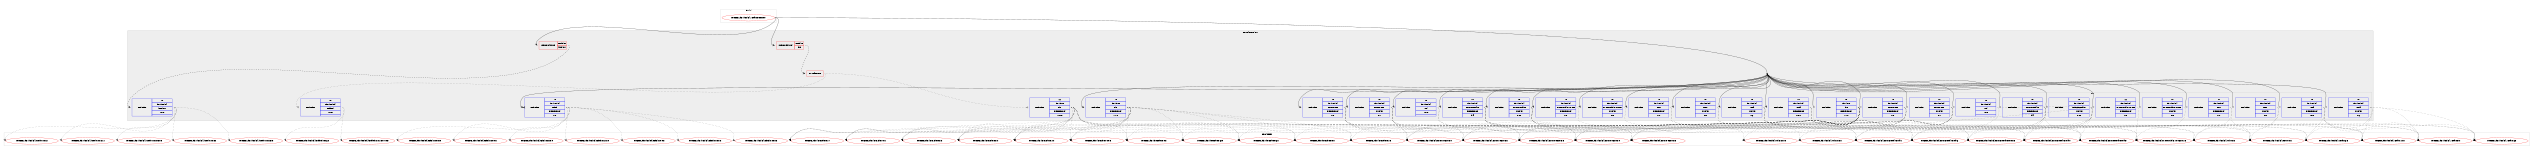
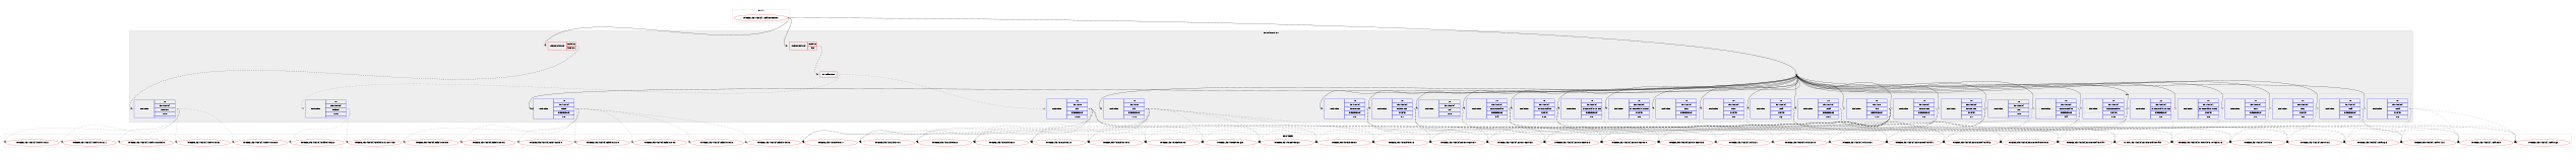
  digraph {
    compound=true
    concentrate=true
    fontname="DejaVu Sans"
    fontsize=10
    newrank=true
    rankdir=TB
    ranksep=1.5
    node [color=red fontname="DejaVu Sans" fontsize=10]
    edge [arrowhead=vee fontname="DejaVu Sans" headport=w style=dotted tailport=e weight=100]
    n1 [label="portage://dev-haskell/x509-store-1.5.0" width=4]
    n2 [color=blue label=<<TABLE BORDER="0" CELLBORDER="1" CELLSPACING="0" CELLPADDING="4" WIDTH="220"><TR><TD ROWSPAN="6" CELLPADDING="30">pack_dep</TD></TR><TR><TD WIDTH="110">no</TD></TR><TR><TD>dev-haskell</TD></TR><TR><TD>haddock</TD></TR><TR><TD>none</TD></TR><TR><TD></TD></TR></TABLE>> shape=none]
    n3 [color=blue label=<<TABLE BORDER="0" CELLBORDER="1" CELLSPACING="0" CELLPADDING="4" WIDTH="220"><TR><TD ROWSPAN="6" CELLPADDING="30">pack_dep</TD></TR><TR><TD WIDTH="110">no</TD></TR><TR><TD>dev-lang</TD></TR><TR><TD>ghc</TD></TR><TR><TD>greaterequal</TD></TR><TR><TD>7.10.2</TD></TR></TABLE>> shape=none]
    n4 [label=<<TABLE BORDER="0" CELLBORDER="1" CELLSPACING="0" CELLPADDING="4"><TR><TD CELLPADDING="10">any_of_group</TD></TR></TABLE>> shape=none]
    n5 [label=<<TABLE BORDER="0" CELLBORDER="1" CELLSPACING="0" CELLPADDING="4"><TR><TD ROWSPAN="3" CELLPADDING="10">use_conditional</TD></TR><TR><TD>positive</TD></TR><TR><TD>doc</TD></TR></TABLE>> shape=none]
    n6 [color=blue label=<<TABLE BORDER="0" CELLBORDER="1" CELLSPACING="0" CELLPADDING="4" WIDTH="220"><TR><TD ROWSPAN="6" CELLPADDING="30">pack_dep</TD></TR><TR><TD WIDTH="110">no</TD></TR><TR><TD>dev-haskell</TD></TR><TR><TD>hscolour</TD></TR><TR><TD>none</TD></TR><TR><TD></TD></TR></TABLE>> shape=none]
    n7 [label=<<TABLE BORDER="0" CELLBORDER="1" CELLSPACING="0" CELLPADDING="4"><TR><TD ROWSPAN="3" CELLPADDING="10">use_conditional</TD></TR><TR><TD>positive</TD></TR><TR><TD>hscolour</TD></TR></TABLE>> shape=none]
    n8 [color=blue label=<<TABLE BORDER="0" CELLBORDER="1" CELLSPACING="0" CELLPADDING="4" WIDTH="220"><TR><TD ROWSPAN="6" CELLPADDING="30">pack_dep</TD></TR><TR><TD WIDTH="110">no</TD></TR><TR><TD>dev-haskell</TD></TR><TR><TD>asn1-encoding</TD></TR><TR><TD>greaterequal</TD></TR><TR><TD>0.9</TD></TR></TABLE>> shape=none]
    n9 [color=blue label=<<TABLE BORDER="0" CELLBORDER="1" CELLSPACING="0" CELLPADDING="4" WIDTH="220"><TR><TD ROWSPAN="6" CELLPADDING="30">pack_dep</TD></TR><TR><TD WIDTH="110">no</TD></TR><TR><TD>dev-haskell</TD></TR><TR><TD>asn1-encoding</TD></TR><TR><TD>smaller</TD></TR><TR><TD>0.10</TD></TR></TABLE>> shape=none]
    n10 [color=blue label=<<TABLE BORDER="0" CELLBORDER="1" CELLSPACING="0" CELLPADDING="4" WIDTH="220"><TR><TD ROWSPAN="6" CELLPADDING="30">pack_dep</TD></TR><TR><TD WIDTH="110">no</TD></TR><TR><TD>dev-haskell</TD></TR><TR><TD>asn1-types</TD></TR><TR><TD>greaterequal</TD></TR><TR><TD>0.3</TD></TR></TABLE>> shape=none]
    n11 [color=blue label=<<TABLE BORDER="0" CELLBORDER="1" CELLSPACING="0" CELLPADDING="4" WIDTH="220"><TR><TD ROWSPAN="6" CELLPADDING="30">pack_dep</TD></TR><TR><TD WIDTH="110">no</TD></TR><TR><TD>dev-haskell</TD></TR><TR><TD>asn1-types</TD></TR><TR><TD>smaller</TD></TR><TR><TD>0.4</TD></TR></TABLE>> shape=none]
    n12 [color=blue label=<<TABLE BORDER="0" CELLBORDER="1" CELLSPACING="0" CELLPADDING="4" WIDTH="220"><TR><TD ROWSPAN="6" CELLPADDING="30">pack_dep</TD></TR><TR><TD WIDTH="110">no</TD></TR><TR><TD>dev-haskell</TD></TR><TR><TD>crypto-pubkey-types</TD></TR><TR><TD>greaterequal</TD></TR><TR><TD>0.3</TD></TR></TABLE>> shape=none]
    n13 [color=blue label=<<TABLE BORDER="0" CELLBORDER="1" CELLSPACING="0" CELLPADDING="4" WIDTH="220"><TR><TD ROWSPAN="6" CELLPADDING="30">pack_dep</TD></TR><TR><TD WIDTH="110">no</TD></TR><TR><TD>dev-haskell</TD></TR><TR><TD>cabal</TD></TR><TR><TD>greaterequal</TD></TR><TR><TD>1.8</TD></TR></TABLE>> shape=none]
    n14 [color=blue label=<<TABLE BORDER="0" CELLBORDER="1" CELLSPACING="0" CELLPADDING="4" WIDTH="220"><TR><TD ROWSPAN="6" CELLPADDING="30">pack_dep</TD></TR><TR><TD WIDTH="110">no</TD></TR><TR><TD>dev-haskell</TD></TR><TR><TD>crypto-pubkey-types</TD></TR><TR><TD>smaller</TD></TR><TR><TD>0.5</TD></TR></TABLE>> shape=none]
    n15 [color=blue label=<<TABLE BORDER="0" CELLBORDER="1" CELLSPACING="0" CELLPADDING="4" WIDTH="220"><TR><TD ROWSPAN="6" CELLPADDING="30">pack_dep</TD></TR><TR><TD WIDTH="110">no</TD></TR><TR><TD>dev-haskell</TD></TR><TR><TD>mtl</TD></TR><TR><TD>none</TD></TR><TR><TD></TD></TR></TABLE>> shape=none]
    n16 [color=blue label=<<TABLE BORDER="0" CELLBORDER="1" CELLSPACING="0" CELLPADDING="4" WIDTH="220"><TR><TD ROWSPAN="6" CELLPADDING="30">pack_dep</TD></TR><TR><TD WIDTH="110">no</TD></TR><TR><TD>dev-haskell</TD></TR><TR><TD>x509</TD></TR><TR><TD>smaller</TD></TR><TR><TD>1.6</TD></TR></TABLE>> shape=none]
    n17 [color=blue label=<<TABLE BORDER="0" CELLBORDER="1" CELLSPACING="0" CELLPADDING="4" WIDTH="220"><TR><TD ROWSPAN="6" CELLPADDING="30">pack_dep</TD></TR><TR><TD WIDTH="110">no</TD></TR><TR><TD>dev-haskell</TD></TR><TR><TD>pem</TD></TR><TR><TD>greaterequal</TD></TR><TR><TD>0.1</TD></TR></TABLE>> shape=none]
    n18 [color=blue label=<<TABLE BORDER="0" CELLBORDER="1" CELLSPACING="0" CELLPADDING="4" WIDTH="220"><TR><TD ROWSPAN="6" CELLPADDING="30">pack_dep</TD></TR><TR><TD WIDTH="110">no</TD></TR><TR><TD>dev-haskell</TD></TR><TR><TD>pem</TD></TR><TR><TD>smaller</TD></TR><TR><TD>0.3</TD></TR></TABLE>> shape=none]
    n19 [color=blue label=<<TABLE BORDER="0" CELLBORDER="1" CELLSPACING="0" CELLPADDING="4" WIDTH="220"><TR><TD ROWSPAN="6" CELLPADDING="30">pack_dep</TD></TR><TR><TD WIDTH="110">no</TD></TR><TR><TD>dev-haskell</TD></TR><TR><TD>x509</TD></TR><TR><TD>greaterequal</TD></TR><TR><TD>1.5.0</TD></TR></TABLE>> shape=none]
    n20 [color=blue label=<<TABLE BORDER="0" CELLBORDER="1" CELLSPACING="0" CELLPADDING="4" WIDTH="220"><TR><TD ROWSPAN="6" CELLPADDING="30">pack_dep</TD></TR><TR><TD WIDTH="110">no</TD></TR><TR><TD>dev-lang</TD></TR><TR><TD>ghc</TD></TR><TR><TD>greaterequal</TD></TR><TR><TD>7.4.1</TD></TR></TABLE>> shape=none]
    n21 [color=blue label=<<TABLE BORDER="0" CELLBORDER="1" CELLSPACING="0" CELLPADDING="4" WIDTH="220"><TR><TD ROWSPAN="6" CELLPADDING="30">pack_dep</TD></TR><TR><TD WIDTH="110">no</TD></TR><TR><TD>dev-haskell</TD></TR><TR><TD>asn1-encoding</TD></TR><TR><TD>greaterequal</TD></TR><TR><TD>0.9</TD></TR></TABLE>> shape=none]
    n22 [color=blue label=<<TABLE BORDER="0" CELLBORDER="1" CELLSPACING="0" CELLPADDING="4" WIDTH="220"><TR><TD ROWSPAN="6" CELLPADDING="30">pack_dep</TD></TR><TR><TD WIDTH="110">no</TD></TR><TR><TD>dev-haskell</TD></TR><TR><TD>asn1-encoding</TD></TR><TR><TD>smaller</TD></TR><TR><TD>0.10</TD></TR></TABLE>> shape=none]
    n23 [color=blue label=<<TABLE BORDER="0" CELLBORDER="1" CELLSPACING="0" CELLPADDING="4" WIDTH="220"><TR><TD ROWSPAN="6" CELLPADDING="30">pack_dep</TD></TR><TR><TD WIDTH="110">no</TD></TR><TR><TD>dev-haskell</TD></TR><TR><TD>asn1-types</TD></TR><TR><TD>greaterequal</TD></TR><TR><TD>0.3</TD></TR></TABLE>> shape=none]
    n24 [color=blue label=<<TABLE BORDER="0" CELLBORDER="1" CELLSPACING="0" CELLPADDING="4" WIDTH="220"><TR><TD ROWSPAN="6" CELLPADDING="30">pack_dep</TD></TR><TR><TD WIDTH="110">no</TD></TR><TR><TD>dev-haskell</TD></TR><TR><TD>asn1-types</TD></TR><TR><TD>smaller</TD></TR><TR><TD>0.4</TD></TR></TABLE>> shape=none]
    n25 [color=blue label=<<TABLE BORDER="0" CELLBORDER="1" CELLSPACING="0" CELLPADDING="4" WIDTH="220"><TR><TD ROWSPAN="6" CELLPADDING="30">pack_dep</TD></TR><TR><TD WIDTH="110">no</TD></TR><TR><TD>dev-haskell</TD></TR><TR><TD>crypto-pubkey-types</TD></TR><TR><TD>greaterequal</TD></TR><TR><TD>0.3</TD></TR></TABLE>> shape=none]
    n26 [color=blue label=<<TABLE BORDER="0" CELLBORDER="1" CELLSPACING="0" CELLPADDING="4" WIDTH="220"><TR><TD ROWSPAN="6" CELLPADDING="30">pack_dep</TD></TR><TR><TD WIDTH="110">no</TD></TR><TR><TD>dev-haskell</TD></TR><TR><TD>crypto-pubkey-types</TD></TR><TR><TD>smaller</TD></TR><TR><TD>0.5</TD></TR></TABLE>> shape=none]
    n27 [color=blue label=<<TABLE BORDER="0" CELLBORDER="1" CELLSPACING="0" CELLPADDING="4" WIDTH="220"><TR><TD ROWSPAN="6" CELLPADDING="30">pack_dep</TD></TR><TR><TD WIDTH="110">no</TD></TR><TR><TD>dev-haskell</TD></TR><TR><TD>mtl</TD></TR><TR><TD>none</TD></TR><TR><TD></TD></TR></TABLE>> shape=none]
    n28 [color=blue label=<<TABLE BORDER="0" CELLBORDER="1" CELLSPACING="0" CELLPADDING="4" WIDTH="220"><TR><TD ROWSPAN="6" CELLPADDING="30">pack_dep</TD></TR><TR><TD WIDTH="110">no</TD></TR><TR><TD>dev-haskell</TD></TR><TR><TD>pem</TD></TR><TR><TD>greaterequal</TD></TR><TR><TD>0.1</TD></TR></TABLE>> shape=none]
    n29 [color=blue label=<<TABLE BORDER="0" CELLBORDER="1" CELLSPACING="0" CELLPADDING="4" WIDTH="220"><TR><TD ROWSPAN="6" CELLPADDING="30">pack_dep</TD></TR><TR><TD WIDTH="110">no</TD></TR><TR><TD>dev-haskell</TD></TR><TR><TD>pem</TD></TR><TR><TD>smaller</TD></TR><TR><TD>0.3</TD></TR></TABLE>> shape=none]
    n30 [color=blue label=<<TABLE BORDER="0" CELLBORDER="1" CELLSPACING="0" CELLPADDING="4" WIDTH="220"><TR><TD ROWSPAN="6" CELLPADDING="30">pack_dep</TD></TR><TR><TD WIDTH="110">no</TD></TR><TR><TD>dev-haskell</TD></TR><TR><TD>x509</TD></TR><TR><TD>greaterequal</TD></TR><TR><TD>1.5.0</TD></TR></TABLE>> shape=none]
    n31 [color=blue label=<<TABLE BORDER="0" CELLBORDER="1" CELLSPACING="0" CELLPADDING="4" WIDTH="220"><TR><TD ROWSPAN="6" CELLPADDING="30">pack_dep</TD></TR><TR><TD WIDTH="110">no</TD></TR><TR><TD>dev-haskell</TD></TR><TR><TD>x509</TD></TR><TR><TD>smaller</TD></TR><TR><TD>1.6</TD></TR></TABLE>> shape=none]
    n32 [color=blue label=<<TABLE BORDER="0" CELLBORDER="1" CELLSPACING="0" CELLPADDING="4" WIDTH="220"><TR><TD ROWSPAN="6" CELLPADDING="30">pack_dep</TD></TR><TR><TD WIDTH="110">no</TD></TR><TR><TD>dev-lang</TD></TR><TR><TD>ghc</TD></TR><TR><TD>greaterequal</TD></TR><TR><TD>7.4.1</TD></TR></TABLE>> shape=none]
    n33 [label="portage://dev-haskell/haddock-8.16.1" width=4]
    n34 [label="portage://dev-haskell/haddock-2.14.3.0.7.8.3" width=4]
    n35 [label="portage://dev-lang/ghc-8.8.1" width=4]
    n36 [label="portage://dev-lang/ghc-8.6.5" width=4]
    n37 [label="portage://dev-lang/ghc-8.6.1" width=4]
    n38 [label="portage://dev-lang/ghc-8.4.3" width=4]
    n39 [label="portage://dev-lang/ghc-8.4.7" width=4]
    n40 [label="portage://dev-lang/ghc-8.4.1" width=4]
    n41 [label="portage://dev-lang/ghc-8.2.2" width=4]
    n42 [label="portage://dev-lang/ghc-8.2.1" width=4]
    n43 [label="portage://dev-lang/ghc-8.0.2" width=4]
    n44 [label="portage://dev-lang/ghc-7.8.4" width=4]
    n45 [label="portage://dev-lang/ghc-7.10.3" width=4]
    n46 [label="portage://dev-haskell/hscolour-1.24.4" width=4]
    n47 [label="portage://dev-haskell/hscolour-1.24" width=4]
    n48 [label="portage://dev-haskell/hscolour-1.23-r1" width=4]
    n49 [label="portage://dev-haskell/hscolour-1.22" width=4]
    n50 [label="portage://dev-haskell/hscolour-1.20.3-r8" width=4]
    n51 [label="portage://dev-haskell/asn1-encoding-0.9.6" width=4]
    n52 [label="portage://dev-haskell/asn1-encoding-0.9.4" width=4]
-   n53 [label="portage://dev-haskell/asn1-encoding-0.9.3" width=4]
+   n53 [label="crypto://dev-haskell/asn1-encoding-0.9.3" width=4]
    n54 [label="portage://dev-haskell/asn1-encoding-0.9.0" width=4]
    n55 [label="portage://dev-haskell/asn1-encoding-0.8.1.3" width=4]
    n56 [label="portage://dev-haskell/asn1-types-0.3.3" width=4]
    n57 [label="portage://dev-haskell/asn1-types-0.3.2" width=4]
    n58 [label="portage://dev-haskell/asn1-types-0.3.0" width=4]
    n59 [label="portage://dev-haskell/asn1-types-0.2.3" width=4]
    n60 [label="portage://dev-haskell/asn1-types-0.2.0" width=4]
    n61 [label="portage://dev-haskell/cabal-2.0.0.2" width=4]
    n62 [label="portage://dev-haskell/cabal-1.24.2.0" width=4]
    n63 [label="portage://dev-haskell/cabal-1.22.8.0" width=4]
    n64 [label="portage://dev-haskell/cabal-1.20.0.2" width=4]
    n65 [label="portage://dev-haskell/cabal-1.18.1.5" width=4]
    n66 [label="portage://dev-haskell/cabal-1.18.1.3" width=4]
    n67 [label="portage://dev-haskell/cabal-1.18.1.2" width=4]
    n68 [label="portage://dev-haskell/crypto-pubkey-types-0.4.3" width=4]
    n69 [label="portage://dev-haskell/mtl-2.2.1-r1" width=4]
+   n70 [label="portage://dev-haskell/mtl-2.2.1" width=4]
    n71 [label="portage://dev-haskell/mtl-2.1.3.1" width=4]
    n72 [label="portage://dev-haskell/mtl-0.2.2" width=4]
    n73 [label="portage://dev-haskell/pem-0.1.2" width=4]
    n74 [label="portage://dev-haskell/x509-1.6.5" width=4]
    n75 [label="portage://dev-haskell/x509-1.6.3" width=4]
    n76 [label="portage://dev-haskell/x509-1.5.1" width=4]
    n77 [label="portage://dev-haskell/x509-1.4.11" width=4]
    subgraph cluster_1 {
      color=gray
      label=<<i>ebuild</i>>
      rank=same
      n1
    }
    subgraph cluster_2 {
      color=gray
      label=<<i>dependencies</i>>
      subgraph cluster_3 {
        color=gray
        fillcolor="#eeeeee"
        label=<<i>compile</i>>
        style=filled
        subgraph sub_4 {
          color=gray
          fillcolor="#eeeeee"
          label=<<i>compile</i>>
          style=filled
          n5
          subgraph sub_5 {
            color=gray
            fillcolor="#eeeeee"
            label=<<i>compile</i>>
            style=filled
            n4
            subgraph sub_6 {
              color=gray
              fillcolor="#eeeeee"
              label=<<i>compile</i>>
              style=filled
              n2
            }
            subgraph sub_7 {
              color=gray
              fillcolor="#eeeeee"
              label=<<i>compile</i>>
              style=filled
              n3
            }
          }
        }
        subgraph sub_8 {
          color=gray
          fillcolor="#eeeeee"
          label=<<i>compile</i>>
          style=filled
          n7
          subgraph sub_9 {
            color=gray
            fillcolor="#eeeeee"
            label=<<i>compile</i>>
            style=filled
            n6
          }
        }
        subgraph sub_10 {
          color=gray
          fillcolor="#eeeeee"
          label=<<i>compile</i>>
          style=filled
          n8
        }
        subgraph sub_11 {
          color=gray
          fillcolor="#eeeeee"
          label=<<i>compile</i>>
          style=filled
          n9
        }
        subgraph sub_12 {
          color=gray
          fillcolor="#eeeeee"
          label=<<i>compile</i>>
          style=filled
          n10
        }
        subgraph sub_13 {
          color=gray
          fillcolor="#eeeeee"
          label=<<i>compile</i>>
          style=filled
          n11
        }
        subgraph sub_14 {
          color=gray
          fillcolor="#eeeeee"
          label=<<i>compile</i>>
          style=filled
          n12
        }
        subgraph sub_15 {
          color=gray
          fillcolor="#eeeeee"
          label=<<i>compile</i>>
          style=filled
          n13
        }
        subgraph sub_16 {
          color=gray
          fillcolor="#eeeeee"
          label=<<i>compile</i>>
          style=filled
          n14
        }
        subgraph sub_17 {
          color=gray
          fillcolor="#eeeeee"
          label=<<i>compile</i>>
          style=filled
          n15
        }
        subgraph sub_18 {
          color=gray
          fillcolor="#eeeeee"
          label=<<i>compile</i>>
          style=filled
          n16
        }
        subgraph sub_19 {
          color=gray
          fillcolor="#eeeeee"
          label=<<i>compile</i>>
          style=filled
          n17
        }
        subgraph sub_20 {
          color=gray
          fillcolor="#eeeeee"
          label=<<i>compile</i>>
          style=filled
          n18
        }
        subgraph sub_21 {
          color=gray
          fillcolor="#eeeeee"
          label=<<i>compile</i>>
          style=filled
          n19
        }
        subgraph sub_22 {
          color=gray
          fillcolor="#eeeeee"
          label=<<i>compile</i>>
          style=filled
          n20
        }
      }
      subgraph cluster_23 {
        color=gray
        fillcolor="#eeeeee"
        label=<<i>compile and run</i>>
        style=filled
      }
      subgraph cluster_24 {
        color=gray
        fillcolor="#eeeeee"
        label=<<i>run</i>>
        style=filled
        subgraph sub_25 {
          color=gray
          fillcolor="#eeeeee"
          label=<<i>run</i>>
          style=filled
          n21
        }
        subgraph sub_26 {
          color=gray
          fillcolor="#eeeeee"
          label=<<i>run</i>>
          style=filled
          n22
        }
        subgraph sub_27 {
          color=gray
          fillcolor="#eeeeee"
          label=<<i>run</i>>
          style=filled
          n23
        }
        subgraph sub_28 {
          color=gray
          fillcolor="#eeeeee"
          label=<<i>run</i>>
          style=filled
          n24
        }
        subgraph sub_29 {
          color=gray
          fillcolor="#eeeeee"
          label=<<i>run</i>>
          style=filled
          n25
        }
        subgraph sub_30 {
          color=gray
          fillcolor="#eeeeee"
          label=<<i>run</i>>
          style=filled
          n26
        }
        subgraph sub_31 {
          color=gray
          fillcolor="#eeeeee"
          label=<<i>run</i>>
          style=filled
          n27
        }
        subgraph sub_32 {
          color=gray
          fillcolor="#eeeeee"
          label=<<i>run</i>>
          style=filled
          n28
        }
        subgraph sub_33 {
          color=gray
          fillcolor="#eeeeee"
          label=<<i>run</i>>
          style=filled
          n29
        }
        subgraph sub_34 {
          color=gray
          fillcolor="#eeeeee"
          label=<<i>run</i>>
          style=filled
          n30
        }
        subgraph sub_35 {
          color=gray
          fillcolor="#eeeeee"
          label=<<i>run</i>>
          style=filled
          n31
        }
        subgraph sub_36 {
          color=gray
          fillcolor="#eeeeee"
          label=<<i>run</i>>
          style=filled
          n32
        }
      }
    }
    subgraph cluster_37 {
      color=gray
      label=<<i>candidates</i>>
      rank=same
      subgraph sub_38 {
        color=black
        label=<<i>candidates</i>>
        nodesep=1
        rank=same
        n33
        n34
      }
      subgraph sub_39 {
        color=black
        label=<<i>candidates</i>>
        nodesep=1
        rank=same
        n35
        n36
        n37
        n38
        n39
        n40
        n41
        n42
        n43
        n44
        n45
      }
      subgraph sub_40 {
        color=black
        label=<<i>candidates</i>>
        nodesep=1
        rank=same
        n46
        n47
        n48
        n49
        n50
      }
      subgraph sub_41 {
        color=black
        label=<<i>candidates</i>>
        nodesep=1
        rank=same
        n51
        n52
        n53
        n54
        n55
      }
      subgraph sub_42 {
        color=black
        label=<<i>candidates</i>>
        nodesep=1
        rank=same
        n51
        n52
        n53
        n54
        n55
      }
      subgraph sub_43 {
        color=black
        label=<<i>candidates</i>>
        nodesep=1
        rank=same
        n56
        n57
        n58
        n59
        n60
      }
      subgraph sub_44 {
        color=black
        label=<<i>candidates</i>>
        nodesep=1
        rank=same
        n56
        n57
        n58
        n59
        n60
      }
      subgraph sub_45 {
        color=black
        label=<<i>candidates</i>>
        nodesep=1
        rank=same
        n61
        n62
        n63
        n64
        n65
        n66
        n67
      }
      subgraph sub_46 {
        color=black
        label=<<i>candidates</i>>
        nodesep=1
        rank=same
        n68
      }
      subgraph sub_47 {
        color=black
        label=<<i>candidates</i>>
        nodesep=1
        rank=same
        n68
      }
      subgraph sub_48 {
        color=black
        label=<<i>candidates</i>>
        nodesep=1
        rank=same
        n35
        n36
        n37
        n38
        n39
        n40
        n41
        n42
        n43
        n44
        n45
      }
      subgraph sub_49 {
        color=black
        label=<<i>candidates</i>>
        nodesep=1
        rank=same
        n69
+       n70
        n71
      }
      subgraph sub_50 {
        color=black
        label=<<i>candidates</i>>
        nodesep=1
        rank=same
        n72
        n73
      }
      subgraph sub_51 {
        color=black
        label=<<i>candidates</i>>
        nodesep=1
        rank=same
        n72
        n73
      }
      subgraph sub_52 {
        color=black
        label=<<i>candidates</i>>
        nodesep=1
        rank=same
        n74
        n75
        n76
        n77
      }
      subgraph sub_53 {
        color=black
        label=<<i>candidates</i>>
        nodesep=1
        rank=same
        n74
        n75
        n76
        n77
      }
      subgraph sub_54 {
        color=black
        label=<<i>candidates</i>>
        nodesep=1
        rank=same
        n51
        n52
        n53
        n54
        n55
      }
      subgraph sub_55 {
        color=black
        label=<<i>candidates</i>>
        nodesep=1
        rank=same
        n51
        n52
        n53
        n54
        n55
      }
      subgraph sub_56 {
        color=black
        label=<<i>candidates</i>>
        nodesep=1
        rank=same
        n56
        n57
        n58
        n59
        n60
      }
      subgraph sub_57 {
        color=black
        label=<<i>candidates</i>>
        nodesep=1
        rank=same
        n56
        n57
        n58
        n59
        n60
      }
      subgraph sub_58 {
        color=black
        label=<<i>candidates</i>>
        nodesep=1
        rank=same
        n68
      }
      subgraph sub_59 {
        color=black
        label=<<i>candidates</i>>
        nodesep=1
        rank=same
        n68
      }
      subgraph sub_60 {
        color=black
        label=<<i>candidates</i>>
        nodesep=1
        rank=same
        n69
+       n70
        n71
      }
      subgraph sub_61 {
        color=black
        label=<<i>candidates</i>>
        nodesep=1
        rank=same
        n72
        n73
      }
      subgraph sub_62 {
        color=black
        label=<<i>candidates</i>>
        nodesep=1
        rank=same
        n72
        n73
      }
      subgraph sub_63 {
        color=black
        label=<<i>candidates</i>>
        nodesep=1
        rank=same
        n74
        n75
        n76
        n77
      }
      subgraph sub_64 {
        color=black
        label=<<i>candidates</i>>
        nodesep=1
        rank=same
        n74
        n75
        n76
        n77
      }
      subgraph sub_65 {
        color=black
        label=<<i>candidates</i>>
        nodesep=1
        rank=same
        n35
        n36
        n37
        n38
        n39
        n40
        n41
        n42
        n43
        n44
        n45
      }
    }
    n1 -> n5 [style=solid weight=20]
    n1 -> n7 [style=solid weight=20]
    n1 -> n8 [style=solid weight=20]
    n1 -> n9 [style=solid weight=20]
    n1 -> n10 [style=solid weight=20]
    n1 -> n11 [style=solid weight=20]
    n1 -> n12 [style=solid weight=20]
    n1 -> n13 [style=solid weight=20]
    n1 -> n14 [style=solid weight=20]
    n1 -> n15 [style=solid weight=20]
    n1 -> n16 [style=solid weight=20]
    n1 -> n17 [style=solid weight=20]
    n1 -> n18 [style=solid weight=20]
    n1 -> n19 [style=solid weight=20]
    n1 -> n20 [style=solid weight=20]
    n1 -> n21 [arrowhead=odot style=solid weight=20]
    n1 -> n22 [arrowhead=odot style=solid weight=20]
    n1 -> n23 [arrowhead=odot style=solid weight=20]
    n1 -> n24 [arrowhead=odot style=solid weight=20]
    n1 -> n25 [arrowhead=odot style=solid weight=20]
    n1 -> n26 [arrowhead=odot style=solid weight=20]
    n1 -> n27 [arrowhead=odot style=solid weight=20]
    n1 -> n28 [arrowhead=odot style=solid weight=20]
    n1 -> n29 [arrowhead=odot style=solid weight=20]
    n1 -> n30 [arrowhead=odot style=solid weight=20]
    n1 -> n31 [arrowhead=odot style=solid weight=20]
    n1 -> n32 [arrowhead=odot style=solid weight=20]
    n2 -> n33
    n2 -> n34
    n3 -> n35
    n3 -> n36
    n3 -> n37
    n3 -> n38
    n3 -> n39
    n3 -> n40
    n3 -> n41
    n3 -> n42
    n3 -> n43
    n3 -> n44
    n3 -> n45
    n4 -> n2 [arrowhead=oinv weight=20]
    n4 -> n3 [arrowhead=oinv weight=20]
    n5 -> n4 [style=dashed weight=20]
    n6 -> n46
    n6 -> n47
    n6 -> n48
    n6 -> n49
    n6 -> n50
    n7 -> n6 [style=dashed weight=20]
    n8 -> n51
    n8 -> n52
    n8 -> n53
    n8 -> n54
    n8 -> n55
    n9 -> n51
    n9 -> n52
    n9 -> n53
    n9 -> n54
    n9 -> n55
    n10 -> n56
    n10 -> n57
    n10 -> n58
    n10 -> n59
    n10 -> n60
    n11 -> n56
    n11 -> n57
    n11 -> n58
    n11 -> n59
    n11 -> n60
    n12 -> n68
    n13 -> n61
    n13 -> n62
    n13 -> n63
    n13 -> n64
    n13 -> n65
    n13 -> n66
    n13 -> n67
    n14 -> n68
    n15 -> n69
+   n15 -> n70
    n15 -> n71
    n16 -> n74
    n16 -> n75
    n16 -> n76
    n16 -> n77
    n17 -> n72
    n17 -> n73
    n18 -> n72
    n18 -> n73
    n19 -> n74
    n19 -> n75
    n19 -> n76
    n19 -> n77
    n20 -> n35
    n20 -> n36
    n20 -> n37
    n20 -> n38
    n20 -> n39
    n20 -> n40
    n20 -> n41
    n20 -> n42
    n20 -> n43
    n20 -> n44
    n20 -> n45
    n21 -> n51
    n21 -> n52
    n21 -> n53
    n21 -> n54
    n21 -> n55
    n22 -> n51
    n22 -> n52
    n22 -> n53
    n22 -> n54
    n22 -> n55
    n23 -> n56
    n23 -> n57
    n23 -> n58
    n23 -> n59
    n23 -> n60
    n24 -> n56
    n24 -> n57
    n24 -> n58
    n24 -> n59
    n24 -> n60
    n25 -> n68
    n26 -> n68
    n27 -> n69
+   n27 -> n70
    n27 -> n71
    n28 -> n72
    n28 -> n73
    n29 -> n72
    n29 -> n73
    n30 -> n74
    n30 -> n75
    n30 -> n76
    n30 -> n77
    n31 -> n74
    n31 -> n75
    n31 -> n76
    n31 -> n77
    n32 -> n35
    n32 -> n36
    n32 -> n37
    n32 -> n38
    n32 -> n39
    n32 -> n40
    n32 -> n41
    n32 -> n42
    n32 -> n43
    n32 -> n44
    n32 -> n45
  }
